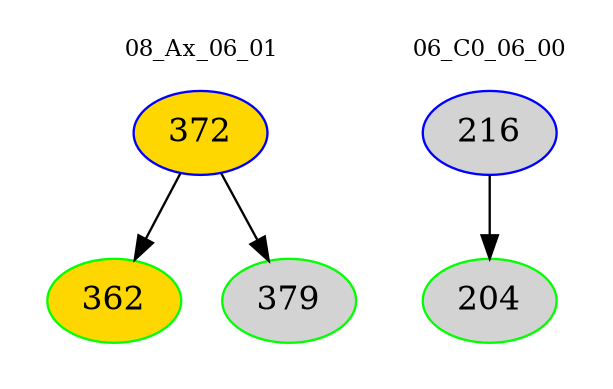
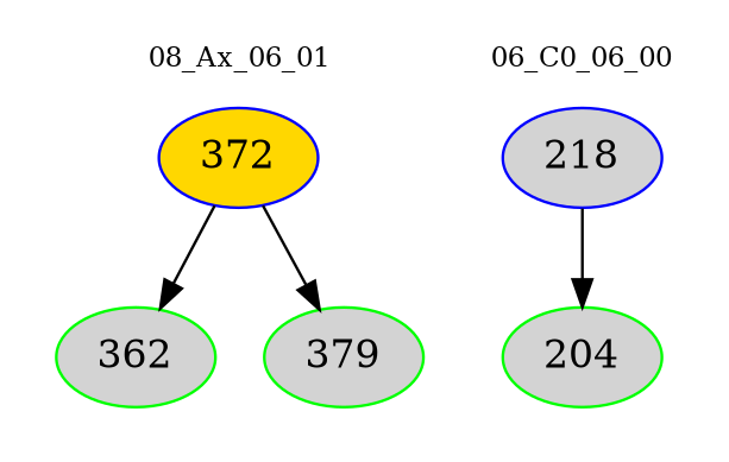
  digraph {
    node [color=green fillcolor=lightgrey style=filled]
    edge [color=black]
    n1 [color=blue fillcolor=gold label=372]
-   n2 [fillcolor=gold label=362]
+   n2 [label=362]
    n3 [label=379]
-   n4 [color=blue label=216]
+   n4 [color=blue label=218]
    n5 [label=204]
    subgraph cluster_1 {
      color=white
      fontsize=10
      label="08_Ax_06_01"
      n1
      n2
      n3
    }
    subgraph cluster_2 {
      color=white
      fontsize=10
      label="06_C0_06_00"
      n4
      n5
    }
    n1 -> n2
    n1 -> n3
    n4 -> n5
  }
